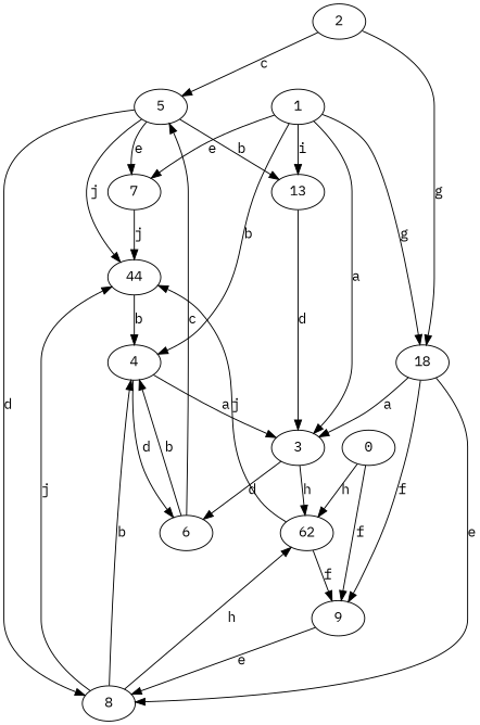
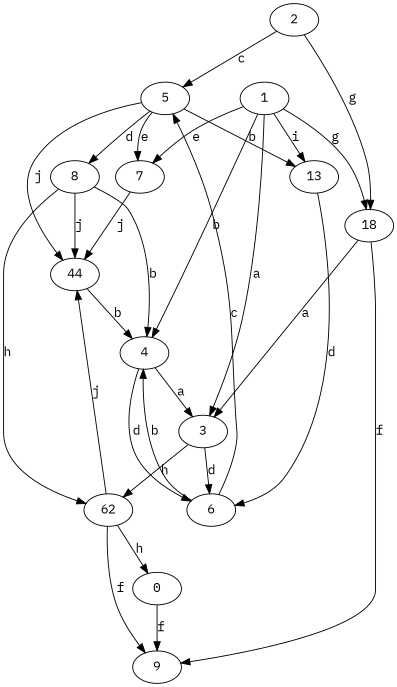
  strict digraph {
    fontname="IBM Plex Mono"
    node [fontname="IBM Plex Mono"]
    edge [fontname="IBM Plex Mono"]
    2
    5
    n3 [label=18]
    7
    8
    13
    n7 [label=44]
    3
    9
    6
    n11 [label=62]
    4
    0
    1
    2 -> 5 [label=c]
    2 -> n3 [label=g]
    5 -> 7 [label=e]
    5 -> 8 [label=d]
    5 -> 13 [label=b]
    5 -> n7 [label=j]
-   n3 -> 8 [label=e]
    n3 -> 3 [label=a]
    n3 -> 9 [label=f]
    7 -> n7 [label=j]
    8 -> n7 [label=j]
    8 -> n11 [label=h]
    8 -> 4 [label=b]
-   13 -> 3 [label=d]
+   13 -> 6 [label=d]
    n7 -> 4 [label=b]
    3 -> 6 [label=d]
    3 -> n11 [label=h]
-   9 -> 8 [label=e]
    6 -> 5 [label=c]
    6 -> 4 [label=b]
    n11 -> n7 [label=j]
    n11 -> 9 [label=f]
    4 -> 3 [label=a]
    4 -> 6 [label=d]
    0 -> 9 [label=f]
-   0 -> n11 [label=h]
+   n11 -> 0 [label=h]
    1 -> n3 [label=g]
    1 -> 7 [label=e]
    1 -> 13 [label=i]
    1 -> 3 [label=a]
    1 -> 4 [label=b]
  }
